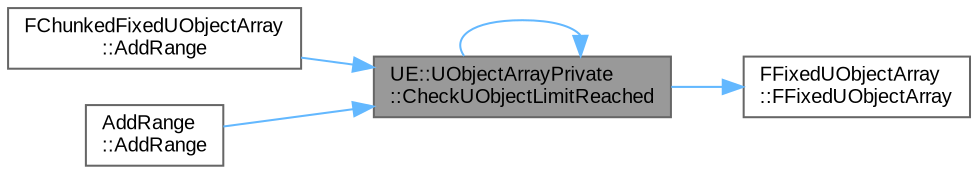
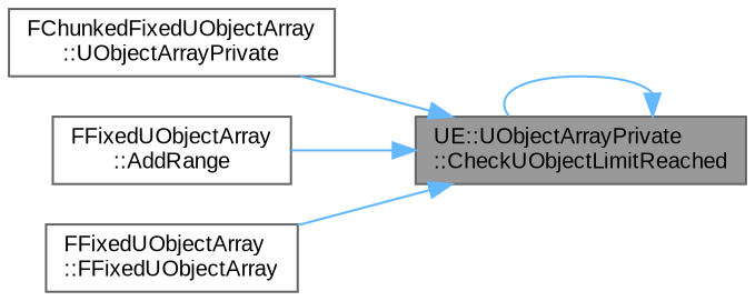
  digraph {
    fontname="Liberation Sans"
    rankdir=RL
    node [color=grey40 fillcolor=white fontname="Liberation Sans" fontsize=10 shape=box style=filled]
    edge [color=steelblue1 dir=back fontname="Liberation Sans" fontsize=10 labelfontname=Helvetica labelfontsize=10 style=solid]
    n1 [color=gray40 fillcolor=grey60 fontcolor=black height=0.2 label="UE::UObjectArrayPrivate\l::CheckUObjectLimitReached" width=0.4]
-   n2 [height=0.2 label="FChunkedFixedUObjectArray\l::AddRange" width=0.4]
-   n3 [height=0.2 label="AddRange\l::AddRange" width=0.4]
+   n2 [height=0.2 label="FChunkedFixedUObjectArray\l::UObjectArrayPrivate" width=0.4]
+   n3 [height=0.2 label="FFixedUObjectArray\l::AddRange" width=0.4]
    n4 [height=0.2 label="FFixedUObjectArray\l::FFixedUObjectArray" width=0.4]
    n1 -> n1
    n1 -> n2
    n1 -> n3
-   n4 -> n1
+   n1 -> n4
  }
